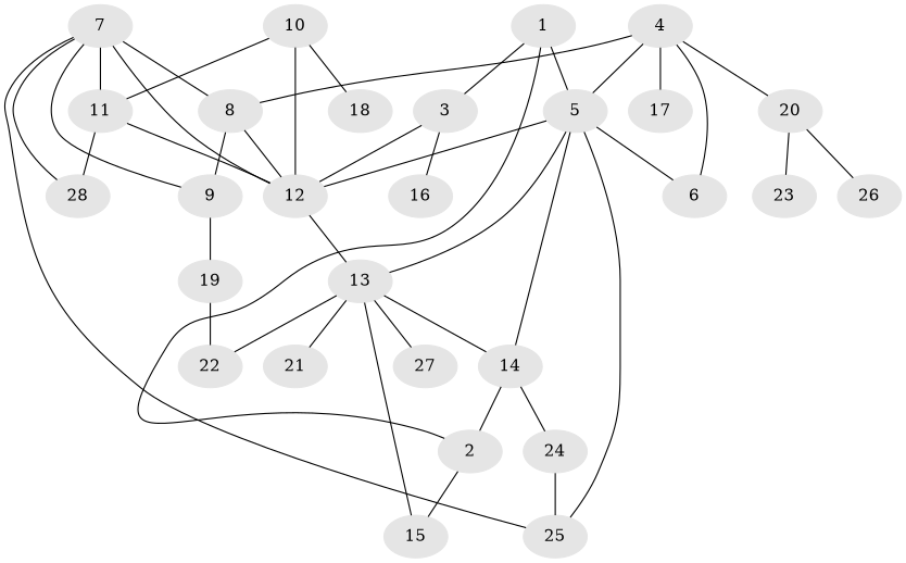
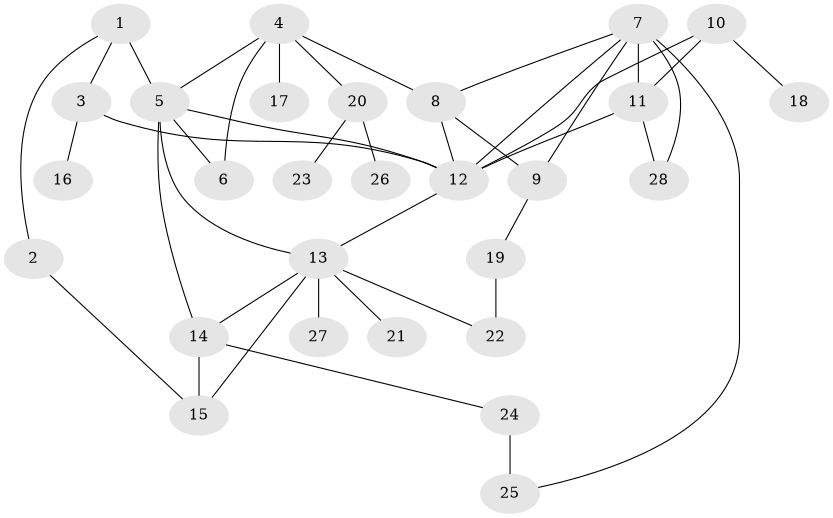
  graph {
    node [color=gray90 style=filled]
    edge [weight=1.0]
    1
    2
    3
    5
    15
    12
    16
    6
    13
    25
    14
    8
    9
    4
    17
    20
    23
    26
    21
    22
    27
    7
    11
    28
    19
    24
    10
    18
    1 -- 2
    1 -- 3
    1 -- 5 [weight=2.0]
    2 -- 15
    3 -- 12
    3 -- 16
    5 -- 12
    5 -- 6
    5 -- 13
-   5 -- 25
    5 -- 14
    12 -- 13
    13 -- 15
    13 -- 14
    13 -- 21
    13 -- 22
    13 -- 27
-   14 -- 2 [weight=3.0]
+   14 -- 15 [weight=3.0]
    14 -- 24
    8 -- 12
    8 -- 9
    9 -- 19
    4 -- 5
    4 -- 6
    4 -- 8
    4 -- 17 [weight=5.0]
    4 -- 20
    20 -- 23
    20 -- 26
    7 -- 12
    7 -- 25
    7 -- 8
    7 -- 9
    7 -- 11 [weight=3.0]
    7 -- 28
    11 -- 12
    11 -- 28
    19 -- 22 [weight=2.0]
    24 -- 25 [weight=2.0]
    10 -- 12
    10 -- 11
    10 -- 18
  }
